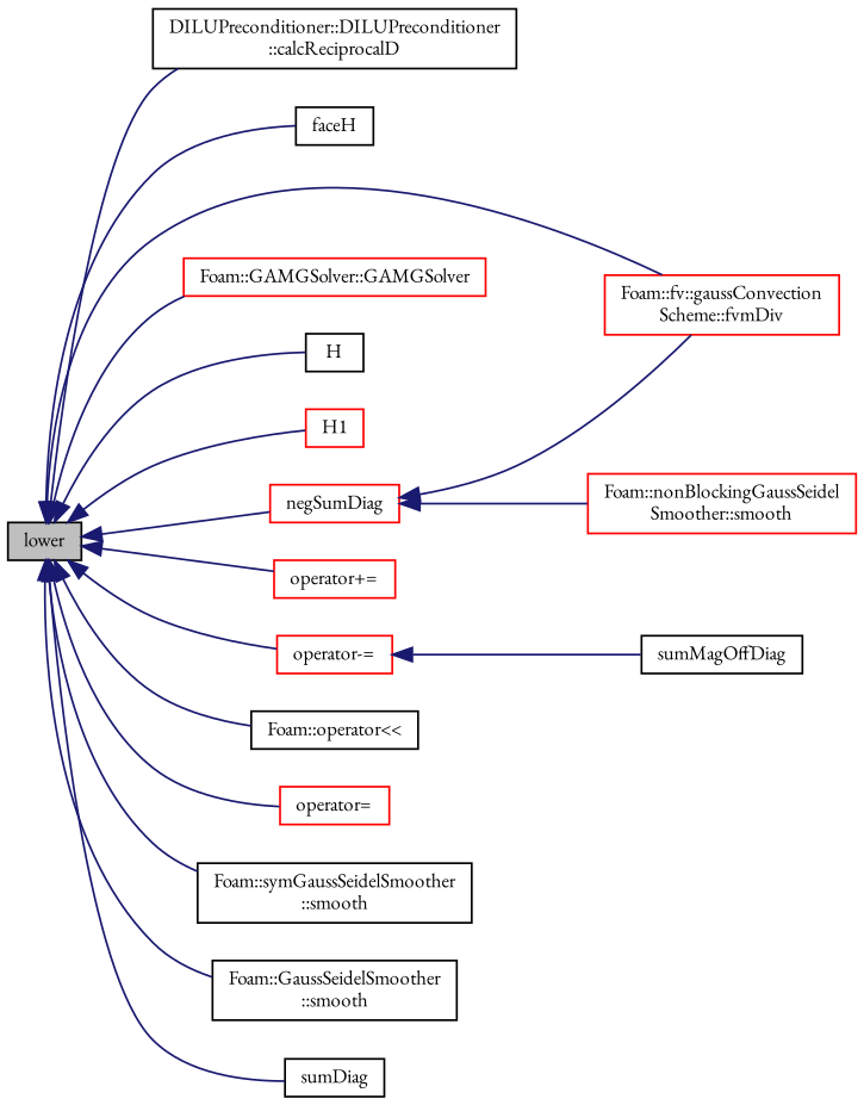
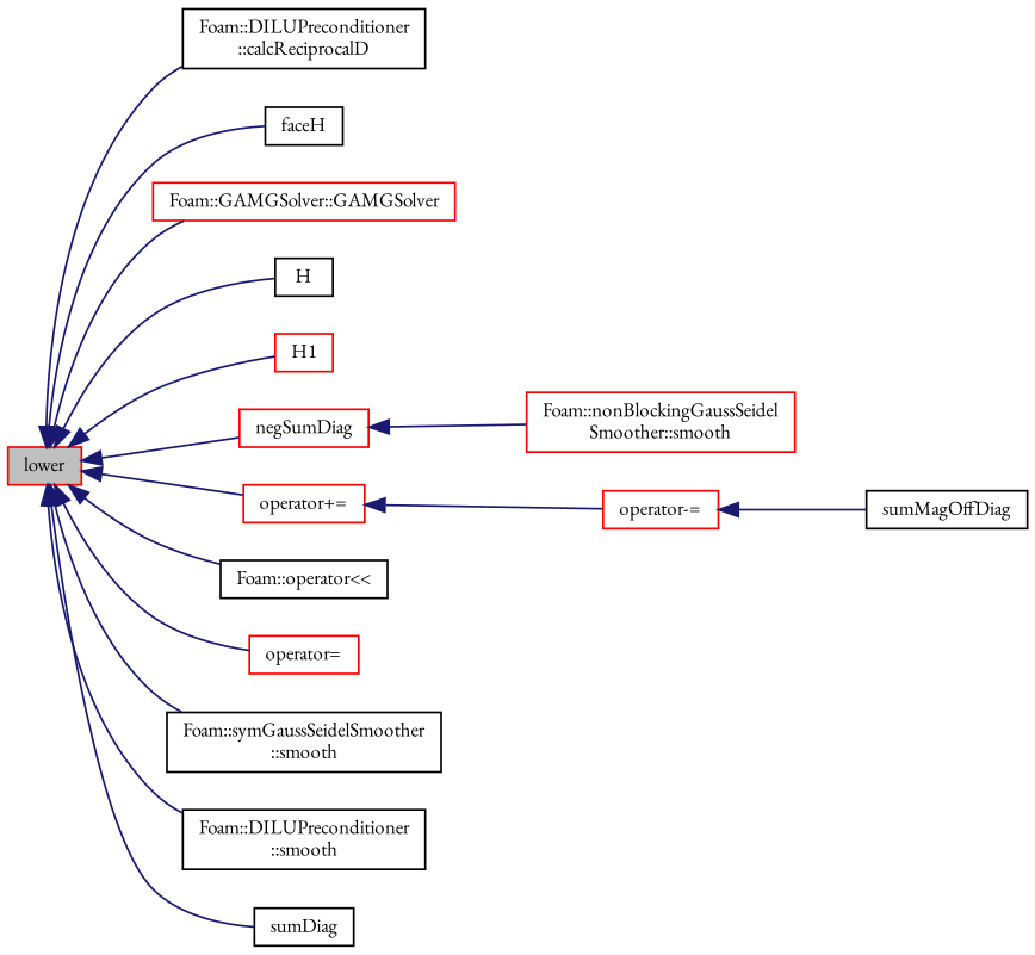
  digraph {
    fontname="EB Garamond"
    rankdir=LR
    node [color=black fontname="EB Garamond" fontsize=10 shape=record]
    edge [color=midnightblue dir=back fontname="EB Garamond" fontsize=10 labelfontname=Helvetica labelfontsize=10 style=solid]
-   n1 [fillcolor=grey75 fontcolor=black height=0.2 label=lower style=filled width=0.4]
-   n2 [height=0.2 label="DILUPreconditioner::DILUPreconditioner\l::calcReciprocalD" width=0.4]
+   n1 [color=red fillcolor=grey75 fontcolor=black height=0.2 label=lower style=filled width=0.4]
+   n2 [height=0.2 label="Foam::DILUPreconditioner\l::calcReciprocalD" width=0.4]
    n3 [height=0.2 label=faceH width=0.4]
-   n4 [color=red height=0.2 label="Foam::fv::gaussConvection\lScheme::fvmDiv" width=0.4]
    n5 [color=red height=0.2 label="Foam::GAMGSolver::GAMGSolver" width=0.4]
    n6 [height=0.2 label=H width=0.4]
    n7 [color=red height=0.2 label=H1 width=0.4]
    n8 [color=red height=0.2 label=negSumDiag width=0.4]
    n9 [color=red height=0.2 label="operator+=" width=0.4]
    n10 [color=red height=0.2 label="operator-=" width=0.4]
    n11 [height=0.2 label="Foam::operator\<\<" width=0.4]
    n12 [color=red height=0.2 label="operator=" width=0.4]
    n13 [height=0.2 label="Foam::symGaussSeidelSmoother\l::smooth" width=0.4]
-   n14 [height=0.2 label="Foam::GaussSeidelSmoother\l::smooth" width=0.4]
+   n14 [height=0.2 label="Foam::DILUPreconditioner\l::smooth" width=0.4]
    n15 [height=0.2 label=sumDiag width=0.4]
    n16 [color=red height=0.2 label="Foam::nonBlockingGaussSeidel\lSmoother::smooth" width=0.4]
    n17 [height=0.2 label=sumMagOffDiag width=0.4]
    n1 -> n2
    n1 -> n3
-   n1 -> n4
    n1 -> n5
    n1 -> n6
    n1 -> n7
    n1 -> n8
    n1 -> n9
-   n1 -> n10
+   n9 -> n10
    n1 -> n11
    n1 -> n12
    n1 -> n13
    n1 -> n14
    n1 -> n15
-   n8 -> n4
    n8 -> n16
    n10 -> n17
  }
